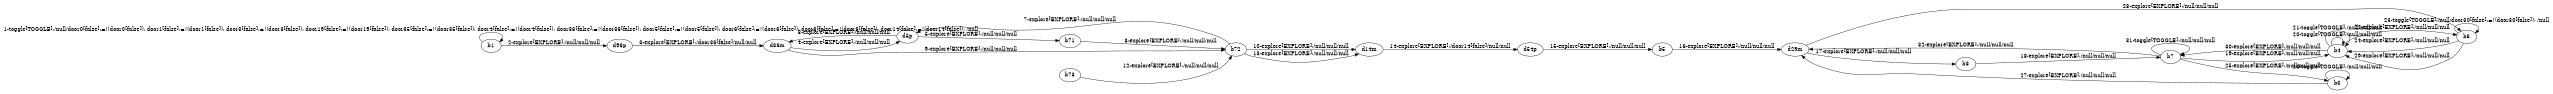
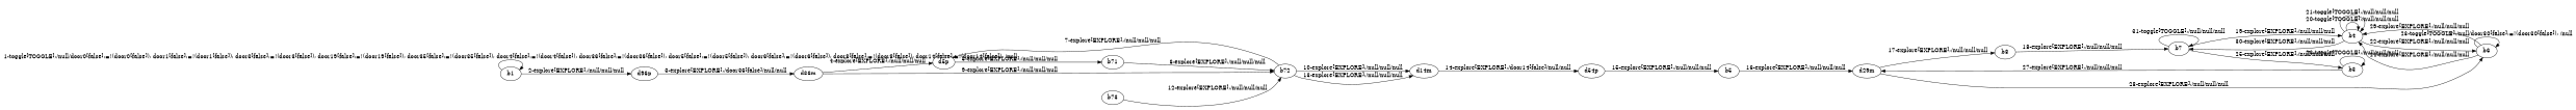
  digraph {
    rankdir=LR
    b1
    n2 [label=d96p]
    d36m
    d5p
    b72
    b71
    d14m
    n8 [label=d54p]
    b73
    b5
    d29m
    b8
    b6
    b7
    b4
    b3
    b1 -> b1 [label="1-toggle[TOGGLE];/null/door0[false]:=!(door0[false]); door1[false]:=!(door1[false]); door3[false]:=!(door3[false]); door19[false]:=!(door19[false]); door35[false]:=!(door35[false]); door4[false]:=!(door4[false]); door36[false]:=!(door36[false]); door5[false]:=!(door5[false]); door6[false]:=!(door6[false]); door8[false]:=!(door8[false]); door14[false]:=!(door14[false]); /null"]
    b1 -> n2 [label="2-explore[EXPLORE];/null/null/null"]
    n2 -> d36m [label="3-explore[EXPLORE];/door36[false]/null/null"]
    d36m -> d5p [label="4-explore[EXPLORE];/null/null/null"]
    d36m -> b72 [label="9-explore[EXPLORE];/null/null/null"]
-   d5p -> d36m [label="8-explore[EXPLORE];/null/null/null"]
    d5p -> b71 [label="5-explore[EXPLORE];/null/null/null"]
    b72 -> d5p [label="7-explore[EXPLORE];/null/null/null"]
    b72 -> d14m [label="10-explore[EXPLORE];/null/null/null"]
    b72 -> d14m [label="13-explore[EXPLORE];/null/null/null"]
    b71 -> b72 [label="6-explore[EXPLORE];/null/null/null"]
    d14m -> n8 [label="14-explore[EXPLORE];/door14[false]/null/null"]
    n8 -> b5 [label="15-explore[EXPLORE];/null/null/null"]
    b73 -> b72 [label="12-explore[EXPLORE];/null/null/null"]
    b5 -> d29m [label="16-explore[EXPLORE];/null/null/null"]
    d29m -> b8 [label="17-explore[EXPLORE];/null/null/null"]
    d29m -> b6 [label="28-explore[EXPLORE];/null/null/null"]
    b8 -> b7 [label="18-explore[EXPLORE];/null/null/null"]
    b6 -> b6 [label="23-toggle[TOGGLE];/null/door30[false]:=!(door30[false]); /null"]
    b6 -> b4 [label="24-explore[EXPLORE];/null/null/null"]
    b6 -> b4 [label="29-explore[EXPLORE];/null/null/null"]
-   b7 -> d29m [label="32-explore[EXPLORE];/null/null/null"]
    b7 -> b7 [label="31-toggle[TOGGLE];/null/null/null"]
    b7 -> b4 [label="19-explore[EXPLORE];/null/null/null"]
    b7 -> b3 [label="25-explore[EXPLORE];/null/null/null"]
    b4 -> b6 [label="22-explore[EXPLORE];/null/null/null"]
    b4 -> b7 [label="30-explore[EXPLORE];/null/null/null"]
    b4 -> b4 [label="20-toggle[TOGGLE];/null/null/null"]
    b4 -> b4 [label="21-toggle[TOGGLE];/null/null/null"]
    b3 -> d29m [label="27-explore[EXPLORE];/null/null/null"]
    b3 -> b3 [label="26-toggle[TOGGLE];/null/null/null"]
  }
